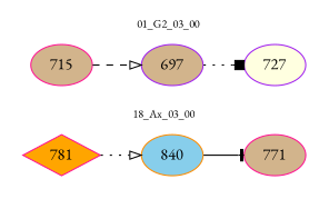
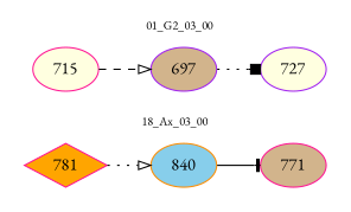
  digraph {
    fontname="EB Garamond"
    rankdir=LR
    node [color=deeppink fillcolor=tan fontname="EB Garamond" shape=ellipse style=filled]
    edge [arrowhead=onormal color=black fontname="EB Garamond" style=dotted]
    n1 [fillcolor=orange label=781 shape=diamond]
    n2 [label=771]
    n3 [color=darkorange fillcolor=skyblue label=840]
-   n4 [label=715]
+   n4 [fillcolor=lightyellow label=715]
    n5 [color=purple label=697]
    n6 [color=purple fillcolor=lightyellow label=727]
    subgraph cluster_1 {
      color=white
      fontsize=10
      label="18_Ax_03_00"
      n1
      n2
      n3
    }
    subgraph cluster_2 {
      color=white
      fontsize=10
      label="01_G2_03_00"
      n4
      n5
      n6
    }
    n1 -> n3
    n3 -> n2 [arrowhead=tee style=solid]
    n4 -> n5 [style=dashed]
    n5 -> n6 [arrowhead=box]
  }
